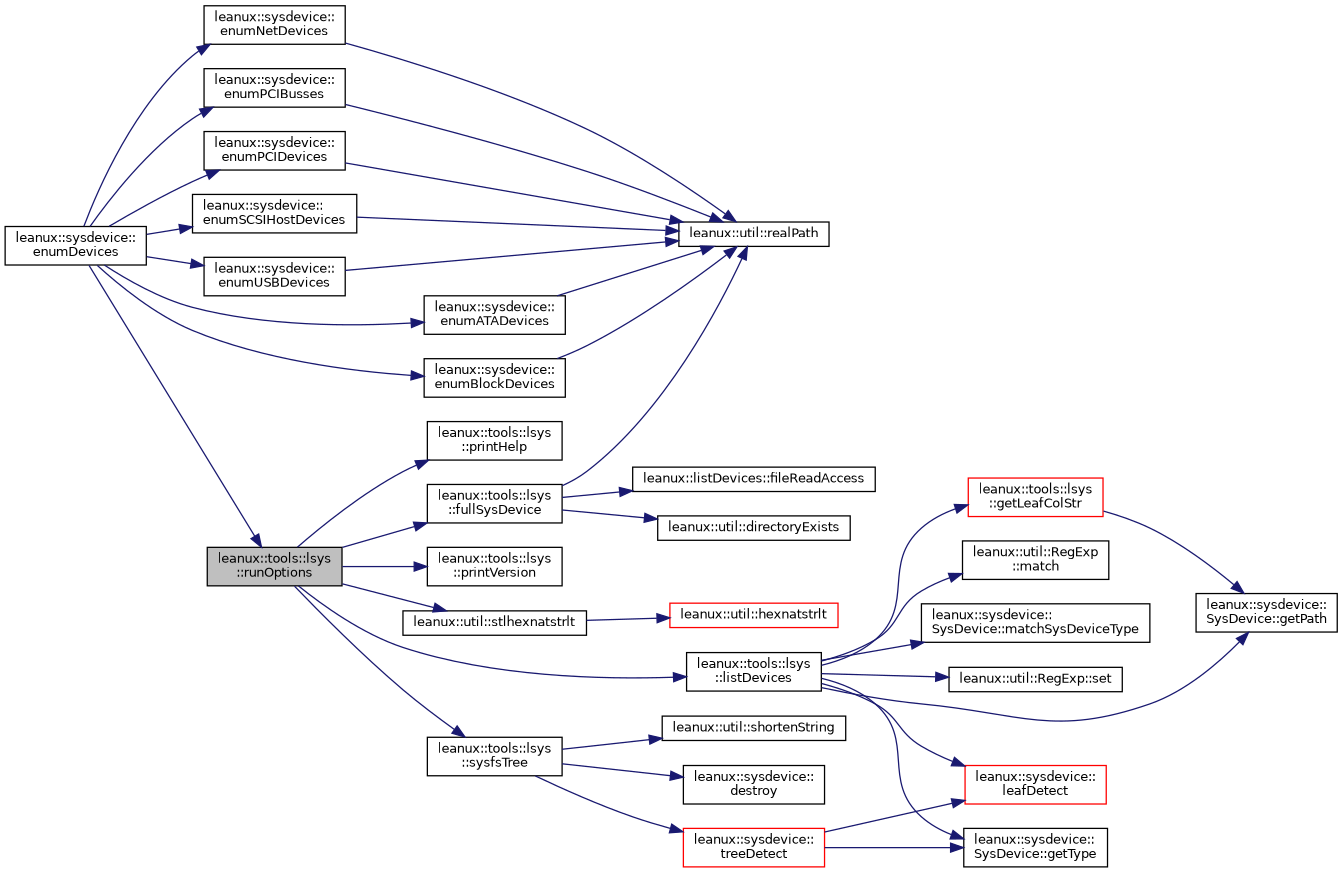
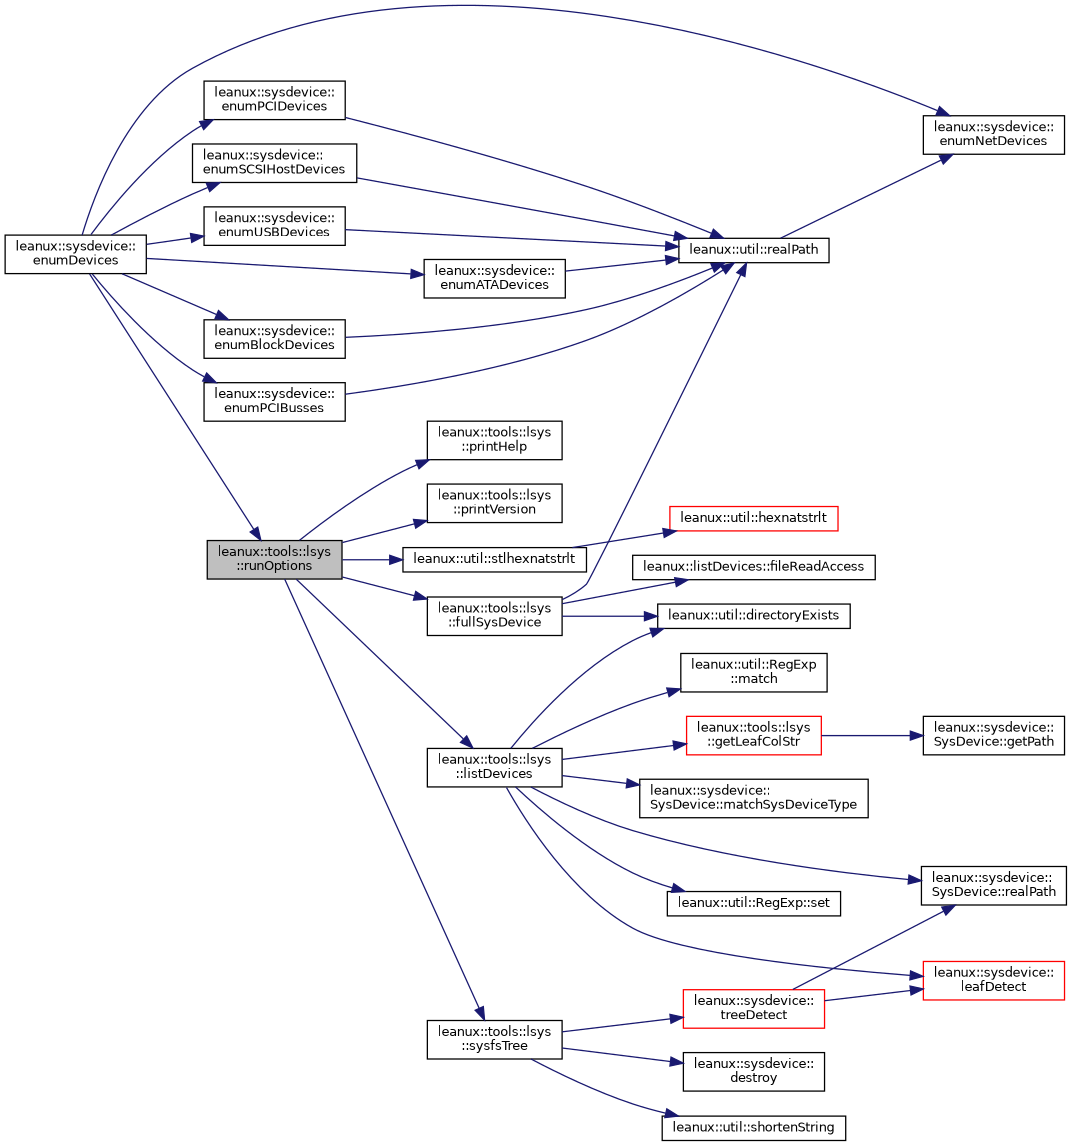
  digraph {
    rankdir=LR
    node [color=black fontname=Helvetica fontsize=10 shape=record]
    edge [color=midnightblue fontname=Helvetica fontsize=10 labelfontname=Helvetica labelfontsize=10 style=solid]
    n1 [fillcolor=grey75 fontcolor=black height=0.2 label="leanux::tools::lsys\l::runOptions" style=filled width=0.4]
    n2 [height=0.2 label="leanux::tools::lsys\l::fullSysDevice" width=0.4]
    n3 [height=0.2 label="leanux::tools::lsys\l::listDevices" width=0.4]
    n4 [height=0.2 label="leanux::tools::lsys\l::printHelp" width=0.4]
    n5 [height=0.2 label="leanux::tools::lsys\l::printVersion" width=0.4]
    n6 [height=0.2 label="leanux::util::stlhexnatstrlt" width=0.4]
    n7 [height=0.2 label="leanux::tools::lsys\l::sysfsTree" width=0.4]
    n8 [height=0.2 label="leanux::sysdevice::\lenumDevices" width=0.4]
    n9 [height=0.2 label="leanux::sysdevice::\lenumATADevices" width=0.4]
    n10 [height=0.2 label="leanux::sysdevice::\lenumBlockDevices" width=0.4]
    n11 [height=0.2 label="leanux::sysdevice::\lenumNetDevices" width=0.4]
    n12 [height=0.2 label="leanux::sysdevice::\lenumPCIBusses" width=0.4]
    n13 [height=0.2 label="leanux::sysdevice::\lenumPCIDevices" width=0.4]
    n14 [height=0.2 label="leanux::sysdevice::\lenumSCSIHostDevices" width=0.4]
    n15 [height=0.2 label="leanux::sysdevice::\lenumUSBDevices" width=0.4]
    n16 [height=0.2 label="leanux::util::realPath" width=0.4]
    n17 [height=0.2 label="leanux::util::directoryExists" width=0.4]
    n18 [height=0.2 label="leanux::listDevices::fileReadAccess" width=0.4]
    n19 [color=red height=0.2 label="leanux::tools::lsys\l::getLeafColStr" width=0.4]
    n20 [height=0.2 label="leanux::sysdevice::\lSysDevice::getPath" width=0.4]
-   n21 [height=0.2 label="leanux::sysdevice::\lSysDevice::getType" width=0.4]
+   n21 [height=0.2 label="leanux::sysdevice::\lSysDevice::realPath" width=0.4]
    n22 [color=red height=0.2 label="leanux::sysdevice::\lleafDetect" width=0.4]
    n23 [height=0.2 label="leanux::util::RegExp\l::match" width=0.4]
    n24 [height=0.2 label="leanux::sysdevice::\lSysDevice::matchSysDeviceType" width=0.4]
    n25 [height=0.2 label="leanux::util::RegExp::set" width=0.4]
    n26 [color=red height=0.2 label="leanux::util::hexnatstrlt" width=0.4]
    n27 [height=0.2 label="leanux::sysdevice::\ldestroy" width=0.4]
    n28 [height=0.2 label="leanux::util::shortenString" width=0.4]
    n29 [color=red height=0.2 label="leanux::sysdevice::\ltreeDetect" width=0.4]
    n1 -> n2
    n1 -> n3
    n1 -> n4
    n1 -> n5
    n1 -> n6
    n1 -> n7
    n2 -> n16
    n2 -> n17
    n2 -> n18
    n3 -> n19
-   n3 -> n20
+   n3 -> n17
    n3 -> n21
    n3 -> n22
    n3 -> n23
    n3 -> n24
    n3 -> n25
    n6 -> n26
    n7 -> n27
    n7 -> n28
    n7 -> n29
    n8 -> n1
    n8 -> n9
    n8 -> n10
    n8 -> n11
    n8 -> n12
    n8 -> n13
    n8 -> n14
    n8 -> n15
    n9 -> n16
    n10 -> n16
-   n11 -> n16
+   n16 -> n11
    n12 -> n16
    n13 -> n16
    n14 -> n16
    n15 -> n16
    n19 -> n20
    n29 -> n21
    n29 -> n22
  }
